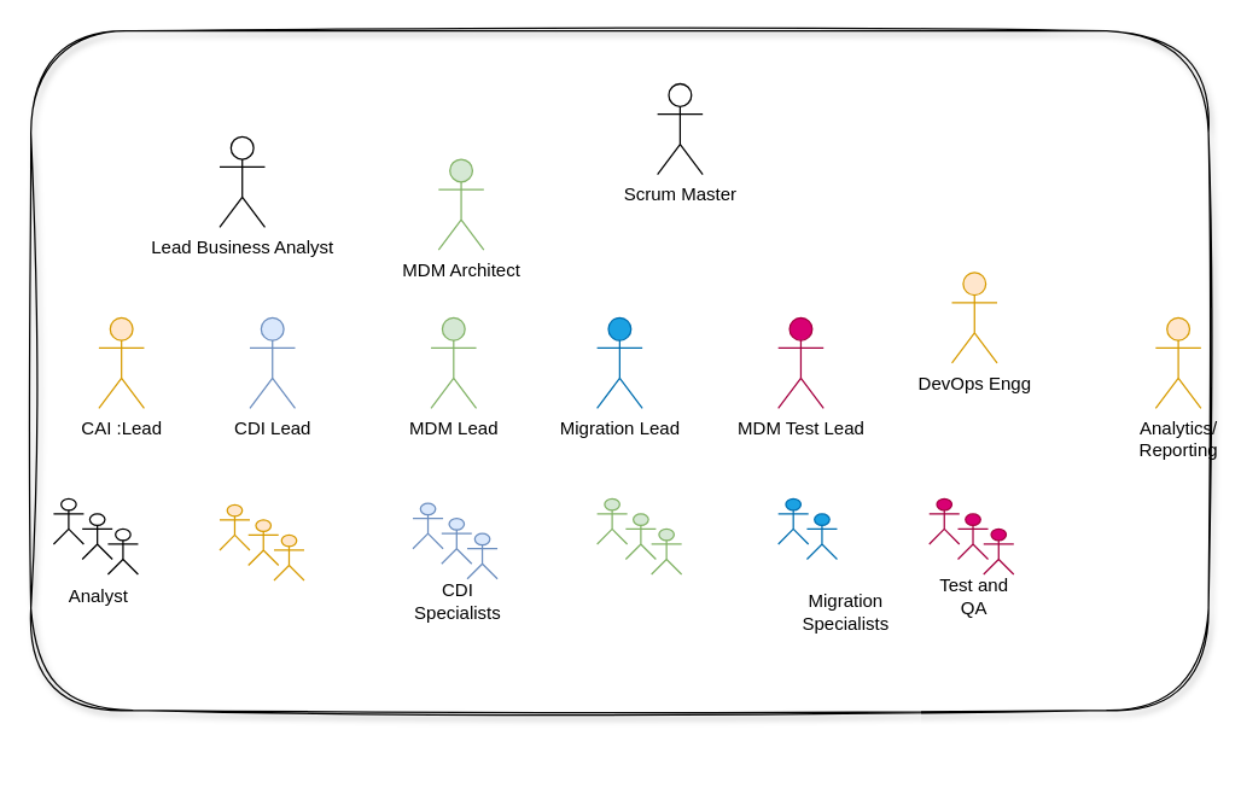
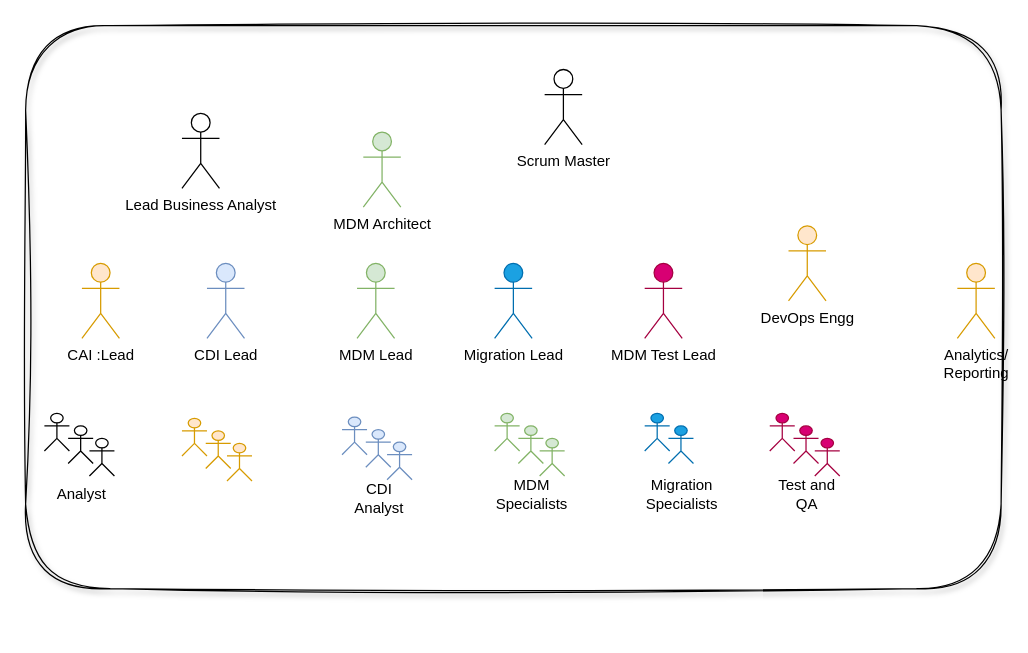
  <mxCell id="0" />
  <mxCell id="1" parent="0" />
  <mxCell id="2" value="CAI :Lead" style="shape=umlActor;verticalLabelPosition=bottom;verticalAlign=top;html=1;outlineConnect=0;fillColor=#ffe6cc;strokeColor=#d79b00;" vertex="1" parent="1"><mxGeometry x="65" y="210" width="30" height="60" as="geometry" /></mxCell>
  <mxCell id="3" value="CDI Lead" style="shape=umlActor;verticalLabelPosition=bottom;verticalAlign=top;html=1;outlineConnect=0;fillColor=#dae8fc;strokeColor=#6c8ebf;" vertex="1" parent="1"><mxGeometry x="165" y="210" width="30" height="60" as="geometry" /></mxCell>
  <mxCell id="4" value="MDM Lead" style="shape=umlActor;verticalLabelPosition=bottom;verticalAlign=top;html=1;outlineConnect=0;fillColor=#d5e8d4;strokeColor=#82b366;" vertex="1" parent="1"><mxGeometry x="285" y="210" width="30" height="60" as="geometry" /></mxCell>
  <mxCell id="5" value="&lt;font color=&quot;#000000&quot;&gt;Migration Lead&lt;/font&gt;" style="shape=umlActor;verticalLabelPosition=bottom;verticalAlign=top;html=1;outlineConnect=0;fillColor=#1ba1e2;fontColor=#ffffff;strokeColor=#006EAF;" vertex="1" parent="1"><mxGeometry x="395" y="210" width="30" height="60" as="geometry" /></mxCell>
  <mxCell id="6" value="&lt;font color=&quot;#000000&quot;&gt;MDM Test Lead&lt;/font&gt;" style="shape=umlActor;verticalLabelPosition=bottom;verticalAlign=top;html=1;outlineConnect=0;fillColor=#d80073;fontColor=#ffffff;strokeColor=#A50040;" vertex="1" parent="1"><mxGeometry x="515" y="210" width="30" height="60" as="geometry" /></mxCell>
  <mxCell id="7" value="Lead Business Analyst" style="shape=umlActor;verticalLabelPosition=bottom;verticalAlign=top;html=1;outlineConnect=0;" vertex="1" parent="1"><mxGeometry x="145" y="90" width="30" height="60" as="geometry" /></mxCell>
  <mxCell id="8" value="Scrum Master" style="shape=umlActor;verticalLabelPosition=bottom;verticalAlign=top;html=1;outlineConnect=0;" vertex="1" parent="1"><mxGeometry x="435" y="55" width="30" height="60" as="geometry" /></mxCell>
  <mxCell id="9" value="MDM Architect" style="shape=umlActor;verticalLabelPosition=bottom;verticalAlign=top;html=1;outlineConnect=0;fillColor=#d5e8d4;strokeColor=#82b366;" vertex="1" parent="1"><mxGeometry x="290" y="105" width="30" height="60" as="geometry" /></mxCell>
  <mxCell id="10" value="" style="group" vertex="1" connectable="0" parent="1"><mxGeometry x="35" y="330" width="60" height="80" as="geometry" /></mxCell>
  <mxCell id="11" value="" style="group" vertex="1" connectable="0" parent="10"><mxGeometry width="56" height="50" as="geometry" /></mxCell>
  <mxCell id="12" value="" style="shape=umlActor;verticalLabelPosition=bottom;verticalAlign=top;html=1;outlineConnect=0;" vertex="1" parent="11"><mxGeometry width="20" height="30" as="geometry" /></mxCell>
  <mxCell id="13" value="" style="shape=umlActor;verticalLabelPosition=bottom;verticalAlign=top;html=1;outlineConnect=0;" vertex="1" parent="11"><mxGeometry x="19" y="10" width="20" height="30" as="geometry" /></mxCell>
  <mxCell id="14" value="" style="shape=umlActor;verticalLabelPosition=bottom;verticalAlign=top;html=1;outlineConnect=0;" vertex="1" parent="11"><mxGeometry x="36" y="20" width="20" height="30" as="geometry" /></mxCell>
  <mxCell id="15" value="Analyst" style="text;html=1;strokeColor=none;fillColor=none;align=center;verticalAlign=middle;whiteSpace=wrap;rounded=0;" vertex="1" parent="10"><mxGeometry y="50" width="60" height="30" as="geometry" /></mxCell>
  <mxCell id="16" value="" style="group" vertex="1" connectable="0" parent="1"><mxGeometry x="145" y="334" width="60" height="80" as="geometry" /></mxCell>
  <mxCell id="17" value="" style="group" vertex="1" connectable="0" parent="16"><mxGeometry width="56" height="50" as="geometry" /></mxCell>
  <mxCell id="18" value="" style="shape=umlActor;verticalLabelPosition=bottom;verticalAlign=top;html=1;outlineConnect=0;fillColor=#ffe6cc;strokeColor=#d79b00;" vertex="1" parent="17"><mxGeometry width="20" height="30" as="geometry" /></mxCell>
  <mxCell id="19" value="" style="shape=umlActor;verticalLabelPosition=bottom;verticalAlign=top;html=1;outlineConnect=0;fillColor=#ffe6cc;strokeColor=#d79b00;" vertex="1" parent="17"><mxGeometry x="19" y="10" width="20" height="30" as="geometry" /></mxCell>
  <mxCell id="20" value="" style="shape=umlActor;verticalLabelPosition=bottom;verticalAlign=top;html=1;outlineConnect=0;fillColor=#ffe6cc;strokeColor=#d79b00;" vertex="1" parent="17"><mxGeometry x="36" y="20" width="20" height="30" as="geometry" /></mxCell>
  <mxCell id="21" value="" style="group" vertex="1" connectable="0" parent="1"><mxGeometry x="273" y="333" width="60" height="80" as="geometry" /></mxCell>
  <mxCell id="22" value="" style="group" vertex="1" connectable="0" parent="21"><mxGeometry width="56" height="50" as="geometry" /></mxCell>
  <mxCell id="23" value="" style="shape=umlActor;verticalLabelPosition=bottom;verticalAlign=top;html=1;outlineConnect=0;fillColor=#dae8fc;strokeColor=#6c8ebf;" vertex="1" parent="22"><mxGeometry width="20" height="30" as="geometry" /></mxCell>
  <mxCell id="24" value="" style="shape=umlActor;verticalLabelPosition=bottom;verticalAlign=top;html=1;outlineConnect=0;fillColor=#dae8fc;strokeColor=#6c8ebf;" vertex="1" parent="22"><mxGeometry x="19" y="10" width="20" height="30" as="geometry" /></mxCell>
  <mxCell id="25" value="" style="shape=umlActor;verticalLabelPosition=bottom;verticalAlign=top;html=1;outlineConnect=0;fillColor=#dae8fc;strokeColor=#6c8ebf;" vertex="1" parent="22"><mxGeometry x="36" y="20" width="20" height="30" as="geometry" /></mxCell>
- <mxCell id="26" value="CDI Specialists" style="text;html=1;strokeColor=none;fillColor=none;align=center;verticalAlign=middle;whiteSpace=wrap;rounded=0;" vertex="1" parent="21"><mxGeometry y="50" width="60" height="30" as="geometry" /></mxCell>
+ <mxCell id="26" value="CDI Analyst" style="text;html=1;strokeColor=none;fillColor=none;align=center;verticalAlign=middle;whiteSpace=wrap;rounded=0;" vertex="1" parent="21"><mxGeometry y="50" width="60" height="30" as="geometry" /></mxCell>
  <mxCell id="27" value="" style="group" vertex="1" connectable="0" parent="1"><mxGeometry x="395" y="330" width="60" height="80" as="geometry" /></mxCell>
  <mxCell id="28" value="" style="group" vertex="1" connectable="0" parent="27"><mxGeometry width="56" height="50" as="geometry" /></mxCell>
  <mxCell id="29" value="" style="shape=umlActor;verticalLabelPosition=bottom;verticalAlign=top;html=1;outlineConnect=0;fillColor=#d5e8d4;strokeColor=#82b366;" vertex="1" parent="28"><mxGeometry width="20" height="30" as="geometry" /></mxCell>
  <mxCell id="30" value="" style="shape=umlActor;verticalLabelPosition=bottom;verticalAlign=top;html=1;outlineConnect=0;fillColor=#d5e8d4;strokeColor=#82b366;" vertex="1" parent="28"><mxGeometry x="19" y="10" width="20" height="30" as="geometry" /></mxCell>
  <mxCell id="31" value="" style="shape=umlActor;verticalLabelPosition=bottom;verticalAlign=top;html=1;outlineConnect=0;fillColor=#d5e8d4;strokeColor=#82b366;" vertex="1" parent="28"><mxGeometry x="36" y="20" width="20" height="30" as="geometry" /></mxCell>
+ <mxCell id="32" value="MDM Specialists" style="text;html=1;strokeColor=none;fillColor=none;align=center;verticalAlign=middle;whiteSpace=wrap;rounded=0;" vertex="1" parent="27"><mxGeometry y="50" width="60" height="30" as="geometry" /></mxCell>
  <mxCell id="33" value="" style="group" vertex="1" connectable="0" parent="1"><mxGeometry x="515" y="330" width="220" height="170" as="geometry" /></mxCell>
  <mxCell id="34" value="" style="group" vertex="1" connectable="0" parent="33"><mxGeometry width="56" height="50" as="geometry" /></mxCell>
  <mxCell id="35" value="" style="shape=umlActor;verticalLabelPosition=bottom;verticalAlign=top;html=1;outlineConnect=0;fillColor=#1ba1e2;strokeColor=#006EAF;fontColor=#ffffff;" vertex="1" parent="34"><mxGeometry width="20" height="30" as="geometry" /></mxCell>
  <mxCell id="36" value="" style="shape=umlActor;verticalLabelPosition=bottom;verticalAlign=top;html=1;outlineConnect=0;fillColor=#1ba1e2;strokeColor=#006EAF;fontColor=#ffffff;" vertex="1" parent="34"><mxGeometry x="19" y="10" width="20" height="30" as="geometry" /></mxCell>
- <mxCell id="37" value="Migration Specialists" style="text;html=1;strokeColor=none;fillColor=none;align=center;verticalAlign=middle;whiteSpace=wrap;rounded=0;" vertex="1" parent="33"><mxGeometry x="15" y="60" width="60" height="30" as="geometry" /></mxCell>
+ <mxCell id="37" value="Migration Specialists" style="text;html=1;strokeColor=none;fillColor=none;align=center;verticalAlign=middle;whiteSpace=wrap;rounded=0;" vertex="1" parent="33"><mxGeometry y="50" width="60" height="30" as="geometry" /></mxCell>
  <mxCell id="38" value="" style="group" vertex="1" connectable="0" parent="1"><mxGeometry x="615" y="330" width="60" height="80" as="geometry" /></mxCell>
  <mxCell id="39" value="" style="group" vertex="1" connectable="0" parent="38"><mxGeometry width="56" height="50" as="geometry" /></mxCell>
  <mxCell id="40" value="" style="shape=umlActor;verticalLabelPosition=bottom;verticalAlign=top;html=1;outlineConnect=0;fillColor=#d80073;strokeColor=#A50040;fontColor=#ffffff;" vertex="1" parent="39"><mxGeometry width="20" height="30" as="geometry" /></mxCell>
  <mxCell id="41" value="" style="shape=umlActor;verticalLabelPosition=bottom;verticalAlign=top;html=1;outlineConnect=0;fillColor=#d80073;strokeColor=#A50040;fontColor=#ffffff;" vertex="1" parent="39"><mxGeometry x="19" y="10" width="20" height="30" as="geometry" /></mxCell>
  <mxCell id="42" value="" style="shape=umlActor;verticalLabelPosition=bottom;verticalAlign=top;html=1;outlineConnect=0;fillColor=#d80073;strokeColor=#A50040;fontColor=#ffffff;" vertex="1" parent="39"><mxGeometry x="36" y="20" width="20" height="30" as="geometry" /></mxCell>
  <mxCell id="43" value="Test and QA" style="text;html=1;strokeColor=none;fillColor=none;align=center;verticalAlign=middle;whiteSpace=wrap;rounded=0;" vertex="1" parent="38"><mxGeometry y="50" width="60" height="30" as="geometry" /></mxCell>
  <mxCell id="44" value="" style="rounded=1;whiteSpace=wrap;html=1;fillColor=none;sketch=1;curveFitting=1;jiggle=2;shadow=1;glass=1;" vertex="1" parent="1"><mxGeometry x="20" y="20" width="780" height="450" as="geometry" /></mxCell>
  <mxCell id="45" value="DevOps Engg" style="shape=umlActor;verticalLabelPosition=bottom;verticalAlign=top;html=1;outlineConnect=0;fillColor=#ffe6cc;strokeColor=#d79b00;" vertex="1" parent="1"><mxGeometry x="630" y="180" width="30" height="60" as="geometry" /></mxCell>
  <mxCell id="46" value="Analytics/&lt;br&gt;Reporting" style="shape=umlActor;verticalLabelPosition=bottom;verticalAlign=top;html=1;outlineConnect=0;fillColor=#ffe6cc;strokeColor=#d79b00;" vertex="1" parent="1"><mxGeometry x="765" y="210" width="30" height="60" as="geometry" /></mxCell>
